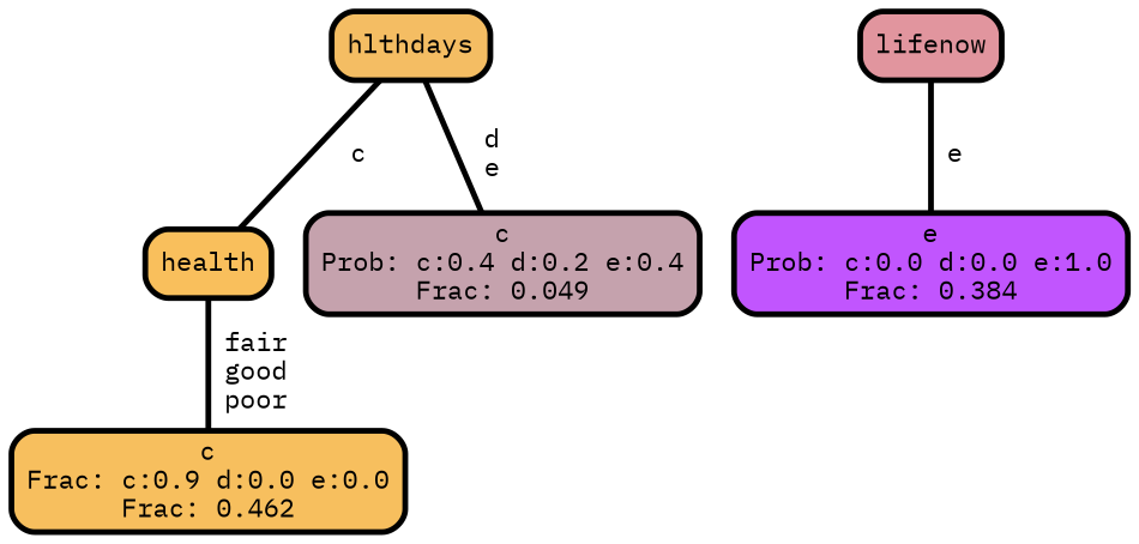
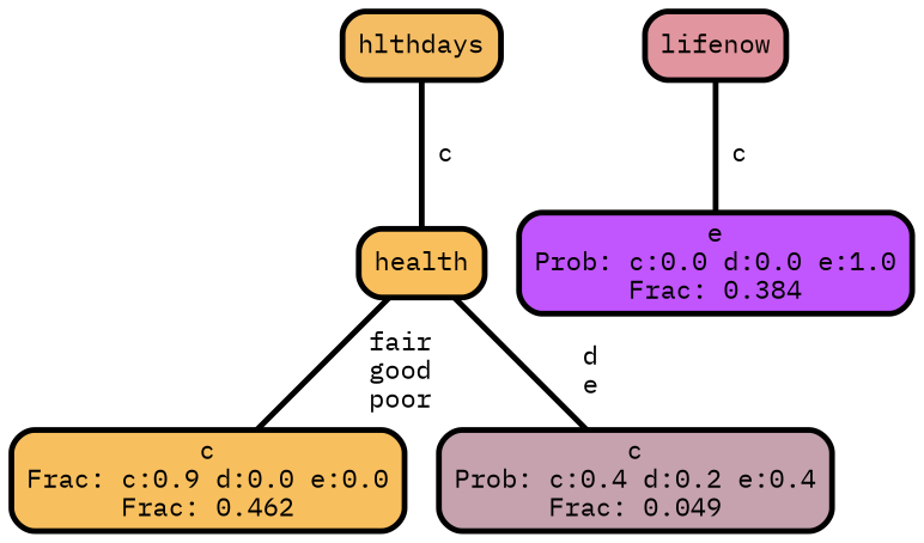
  graph {
    fontname="IBM Plex Mono"
    ranksep="0 equally"
    splines=straight
    node [color=black fontcolor=black fontname="IBM Plex Mono" penwidth=3 shape=box style="filled, rounded"]
    edge [color=black fontname="IBM Plex Mono" penwidth=3]
    n1 [fillcolor="#f9bf5c" label=health]
    n2 [fillcolor="#f7bf5e" label="c\nFrac: c:0.9 d:0.0 e:0.0\nFrac: 0.462"]
    n3 [fillcolor="#f4bd63" label=hlthdays]
    n4 [fillcolor="#c5a2ad" label="c\nProb: c:0.4 d:0.2 e:0.4\nFrac: 0.049"]
    n5 [fillcolor="#e1959e" label=lifenow]
    n6 [fillcolor="#c155fe" label="e\nProb: c:0.0 d:0.0 e:1.0\nFrac: 0.384"]
    subgraph sub_1 {
      rank=same
    }
    n1 -- n2 [label=" fair\n good\n poor"]
    n3 -- n1 [label=" c"]
-   n3 -- n4 [label=" d\n e"]
-   n5 -- n6 [label=" e"]
+   n1 -- n4 [label=" d\n e"]
+   n5 -- n6 [label=" c"]
  }
